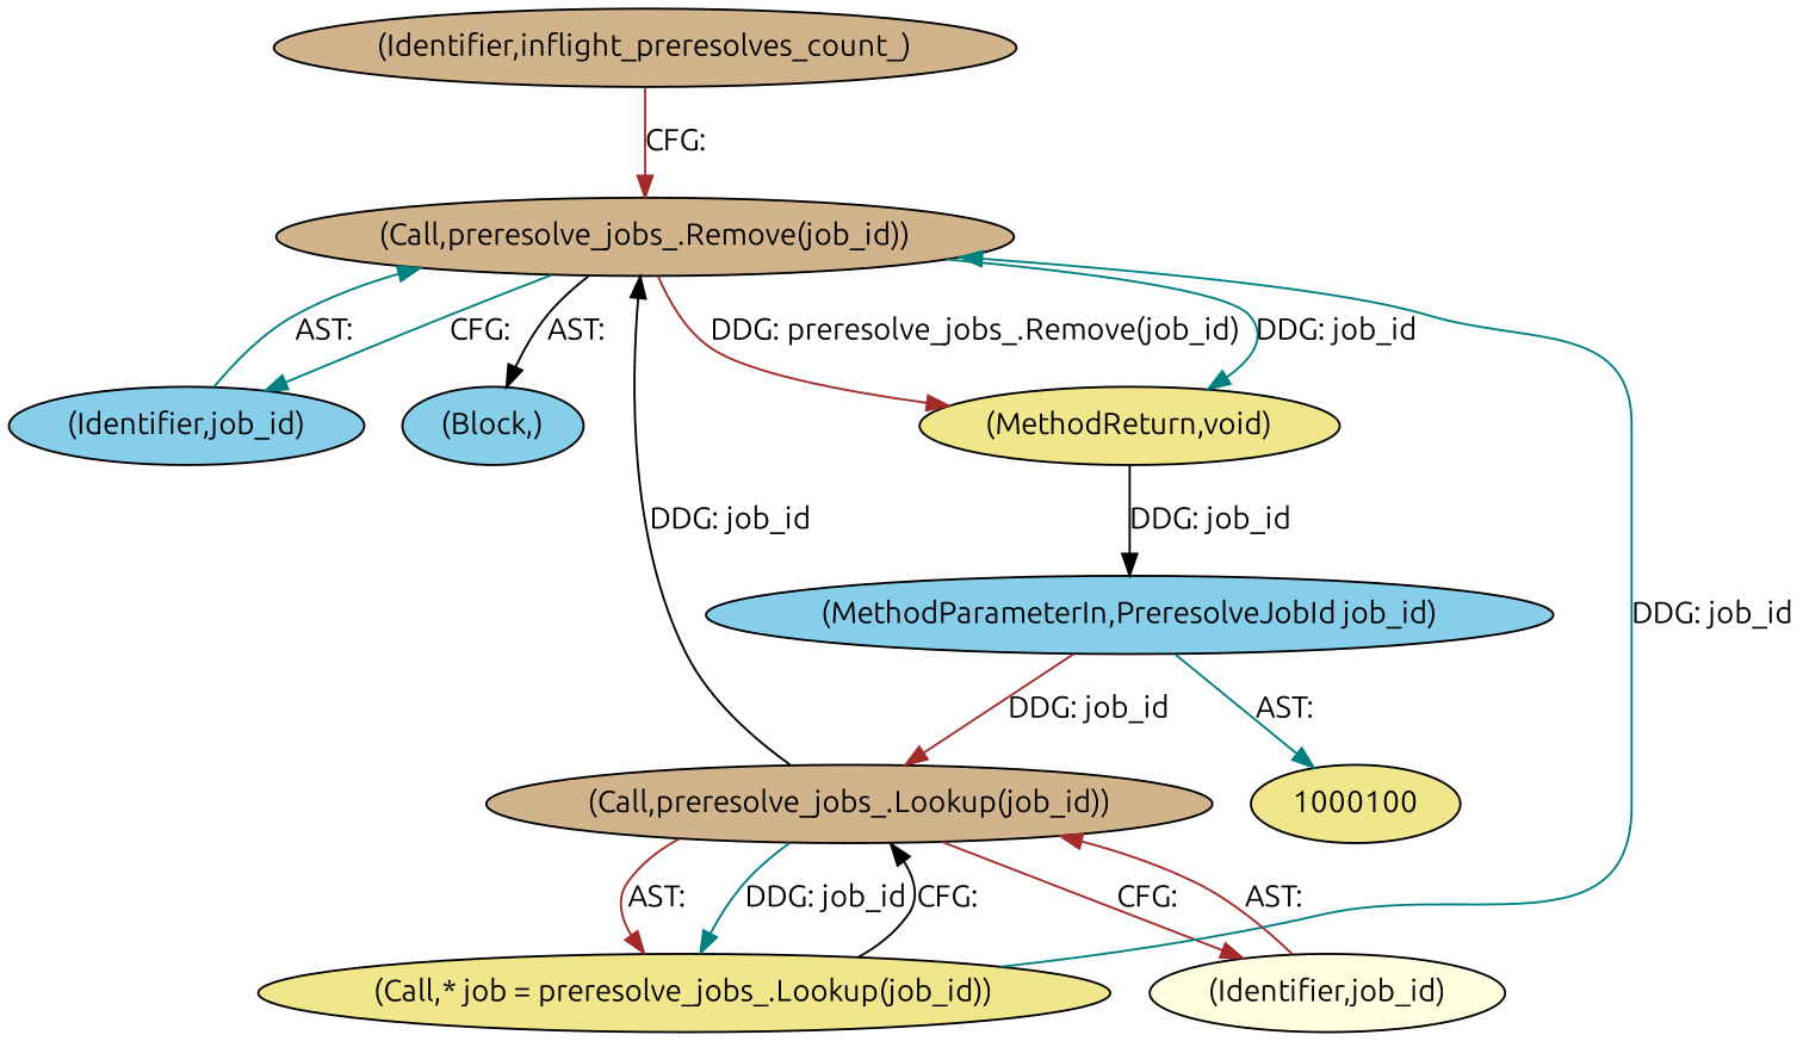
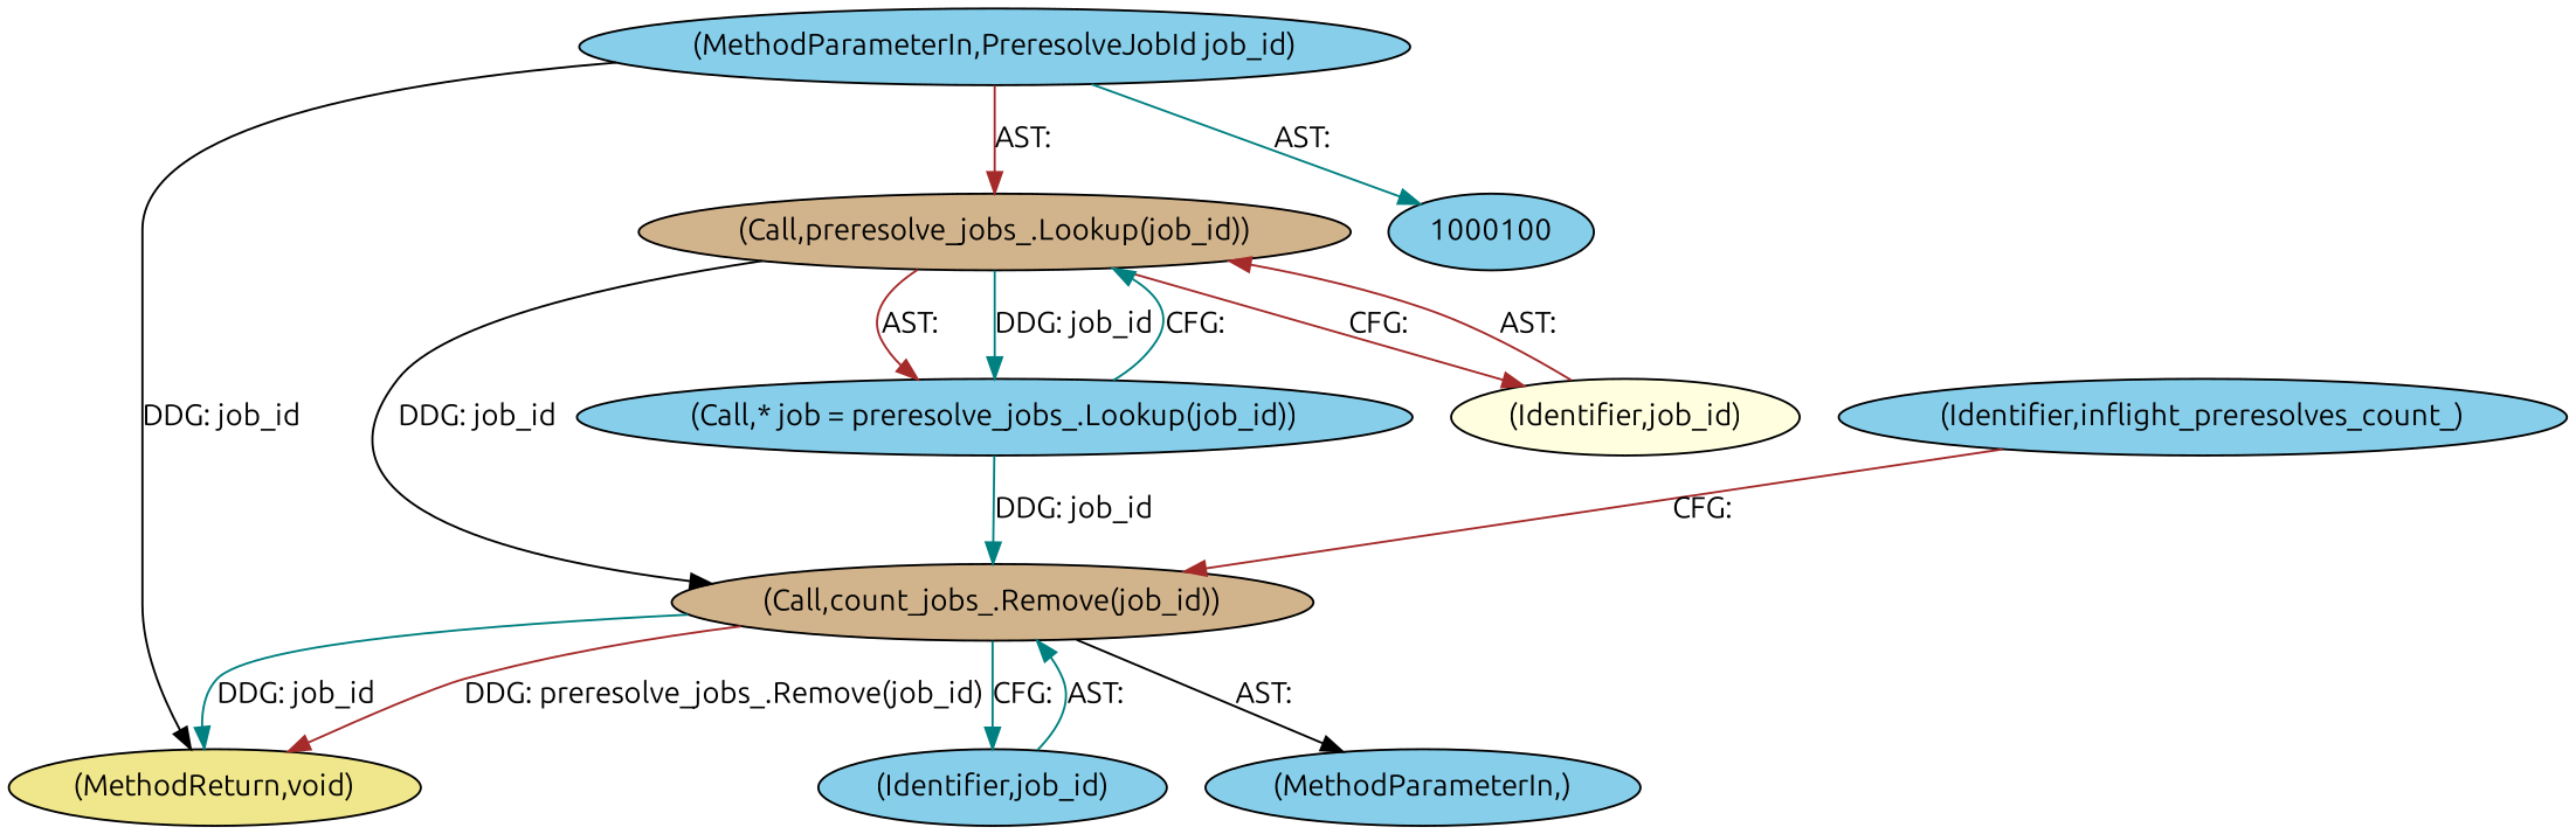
  digraph {
    fontname=Ubuntu
    node [fillcolor=tan fontname=Ubuntu style=filled]
    edge [color=teal fontname=Ubuntu]
-   n1 [label="(Call,preresolve_jobs_.Remove(job_id))"]
+   n1 [label="(Call,count_jobs_.Remove(job_id))"]
    n2 [fillcolor=skyblue label="(Identifier,job_id)"]
-   n3 [fillcolor=skyblue label="(Block,)"]
+   n3 [fillcolor=skyblue label="(MethodParameterIn,)"]
    n4 [fillcolor=khaki label="(MethodReturn,void)"]
    n5 [label="(Call,preresolve_jobs_.Lookup(job_id))"]
-   n6 [fillcolor=khaki label="(Call,* job = preresolve_jobs_.Lookup(job_id))"]
+   n6 [fillcolor=skyblue label="(Call,* job = preresolve_jobs_.Lookup(job_id))"]
    n7 [fillcolor=lightyellow label="(Identifier,job_id)"]
    n8 [fillcolor=skyblue label="(MethodParameterIn,PreresolveJobId job_id)"]
-   1000100 [fillcolor=khaki]
-   n10 [label="(Identifier,inflight_preresolves_count_)"]
+   1000100 [fillcolor=skyblue]
+   n10 [fillcolor=skyblue label="(Identifier,inflight_preresolves_count_)"]
    n1 -> n2 [label="CFG: "]
    n1 -> n3 [color=black label="AST: "]
    n1 -> n4 [label="DDG: job_id"]
    n1 -> n4 [color=brown label="DDG: preresolve_jobs_.Remove(job_id)"]
    n2 -> n1 [label="AST: "]
    n5 -> n1 [color=black label="DDG: job_id"]
    n5 -> n6 [color=brown label="AST: "]
    n5 -> n6 [label="DDG: job_id"]
    n5 -> n7 [color=brown label="CFG: "]
    n6 -> n1 [label="DDG: job_id"]
-   n6 -> n5 [color=black label="CFG: "]
+   n6 -> n5 [label="CFG: "]
    n7 -> n5 [color=brown label="AST: "]
-   n4 -> n8 [color=black label="DDG: job_id"]
-   n8 -> n5 [color=brown label="DDG: job_id"]
+   n8 -> n4 [color=black label="DDG: job_id"]
+   n8 -> n5 [color=brown label="AST: "]
    n8 -> 1000100 [label="AST: "]
    n10 -> n1 [color=brown label="CFG: "]
  }
